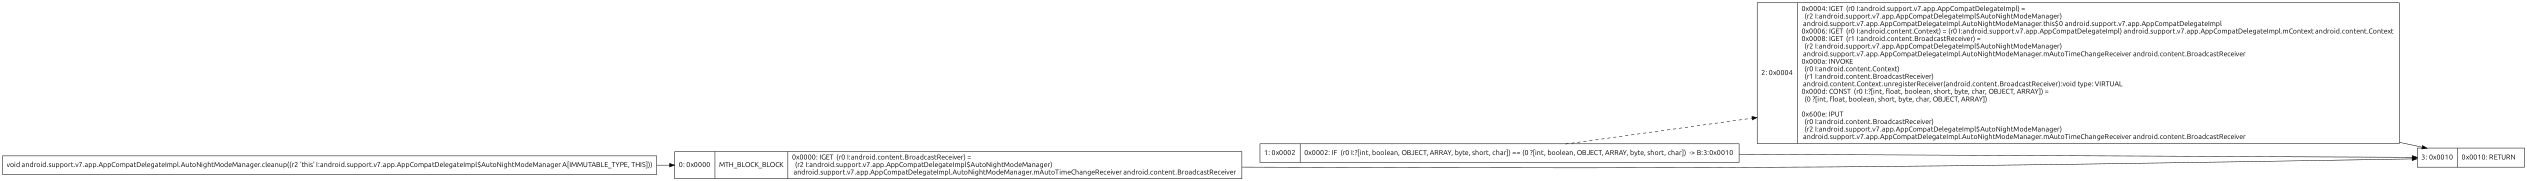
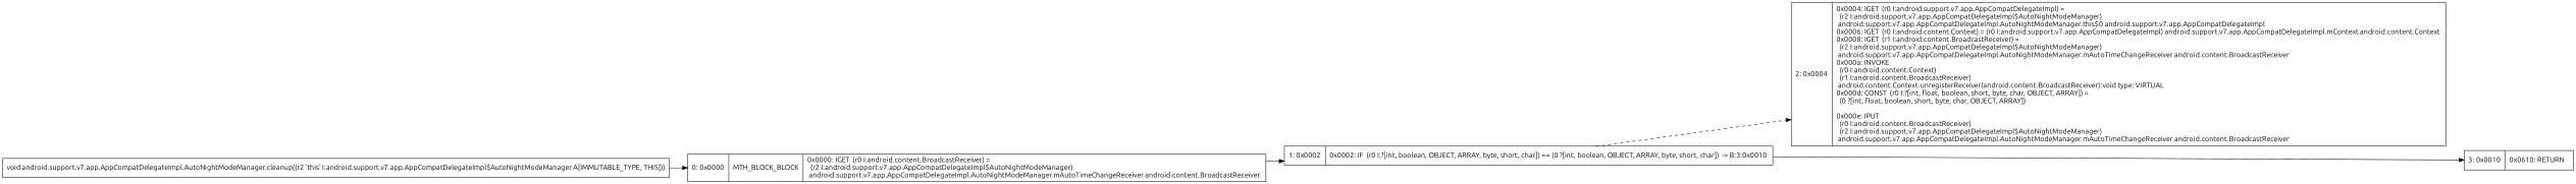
  digraph {
    fontname=Ubuntu
    rankdir=LR
    node [fontname=Ubuntu shape=record]
    edge [fontname=Ubuntu]
    n1 [label="{0\:\ 0x0000|MTH_BLOCK_BLOCK\l|0x0000: IGET  (r0 I:android.content.BroadcastReceiver) = \l  (r2 I:android.support.v7.app.AppCompatDelegateImpl$AutoNightModeManager)\l android.support.v7.app.AppCompatDelegateImpl.AutoNightModeManager.mAutoTimeChangeReceiver android.content.BroadcastReceiver \l}"]
    n2 [label="{1\:\ 0x0002|0x0002: IF  (r0 I:?[int, boolean, OBJECT, ARRAY, byte, short, char]) == (0 ?[int, boolean, OBJECT, ARRAY, byte, short, char])  \-\> B:3:0x0010 \l}"]
-   n3 [label="{2\:\ 0x0004|0x0004: IGET  (r0 I:android.support.v7.app.AppCompatDelegateImpl) = \l  (r2 I:android.support.v7.app.AppCompatDelegateImpl$AutoNightModeManager)\l android.support.v7.app.AppCompatDelegateImpl.AutoNightModeManager.this$0 android.support.v7.app.AppCompatDelegateImpl \l0x0006: IGET  (r0 I:android.content.Context) = (r0 I:android.support.v7.app.AppCompatDelegateImpl) android.support.v7.app.AppCompatDelegateImpl.mContext android.content.Context \l0x0008: IGET  (r1 I:android.content.BroadcastReceiver) = \l  (r2 I:android.support.v7.app.AppCompatDelegateImpl$AutoNightModeManager)\l android.support.v7.app.AppCompatDelegateImpl.AutoNightModeManager.mAutoTimeChangeReceiver android.content.BroadcastReceiver \l0x000a: INVOKE  \l  (r0 I:android.content.Context)\l  (r1 I:android.content.BroadcastReceiver)\l android.content.Context.unregisterReceiver(android.content.BroadcastReceiver):void type: VIRTUAL \l0x000d: CONST  (r0 I:?[int, float, boolean, short, byte, char, OBJECT, ARRAY]) = \l  (0 ?[int, float, boolean, short, byte, char, OBJECT, ARRAY])\l \l0x600e: IPUT  \l  (r0 I:android.content.BroadcastReceiver)\l  (r2 I:android.support.v7.app.AppCompatDelegateImpl$AutoNightModeManager)\l android.support.v7.app.AppCompatDelegateImpl.AutoNightModeManager.mAutoTimeChangeReceiver android.content.BroadcastReceiver \l}"]
-   n4 [label="{3\:\ 0x0010|0x0010: RETURN   \l}"]
+   n3 [label="{2\:\ 0x0004|0x0004: IGET  (r0 I:android.support.v7.app.AppCompatDelegateImpl) = \l  (r2 I:android.support.v7.app.AppCompatDelegateImpl$AutoNightModeManager)\l android.support.v7.app.AppCompatDelegateImpl.AutoNightModeManager.this$0 android.support.v7.app.AppCompatDelegateImpl \l0x0006: IGET  (r0 I:android.content.Context) = (r0 I:android.support.v7.app.AppCompatDelegateImpl) android.support.v7.app.AppCompatDelegateImpl.mContext android.content.Context \l0x0008: IGET  (r1 I:android.content.BroadcastReceiver) = \l  (r2 I:android.support.v7.app.AppCompatDelegateImpl$AutoNightModeManager)\l android.support.v7.app.AppCompatDelegateImpl.AutoNightModeManager.mAutoTimeChangeReceiver android.content.BroadcastReceiver \l0x000a: INVOKE  \l  (r0 I:android.content.Context)\l  (r1 I:android.content.BroadcastReceiver)\l android.content.Context.unregisterReceiver(android.content.BroadcastReceiver):void type: VIRTUAL \l0x000d: CONST  (r0 I:?[int, float, boolean, short, byte, char, OBJECT, ARRAY]) = \l  (0 ?[int, float, boolean, short, byte, char, OBJECT, ARRAY])\l \l0x000e: IPUT  \l  (r0 I:android.content.BroadcastReceiver)\l  (r2 I:android.support.v7.app.AppCompatDelegateImpl$AutoNightModeManager)\l android.support.v7.app.AppCompatDelegateImpl.AutoNightModeManager.mAutoTimeChangeReceiver android.content.BroadcastReceiver \l}"]
+   n4 [label="{3\:\ 0x0010|0x0610: RETURN   \l}"]
    n5 [label="{void android.support.v7.app.AppCompatDelegateImpl.AutoNightModeManager.cleanup((r2 'this' I:android.support.v7.app.AppCompatDelegateImpl$AutoNightModeManager A[IMMUTABLE_TYPE, THIS])) }"]
-   n1 -> n4
+   n1 -> n2
    n2 -> n3 [style=dashed]
    n2 -> n4
-   n3 -> n4
    n5 -> n1
  }
